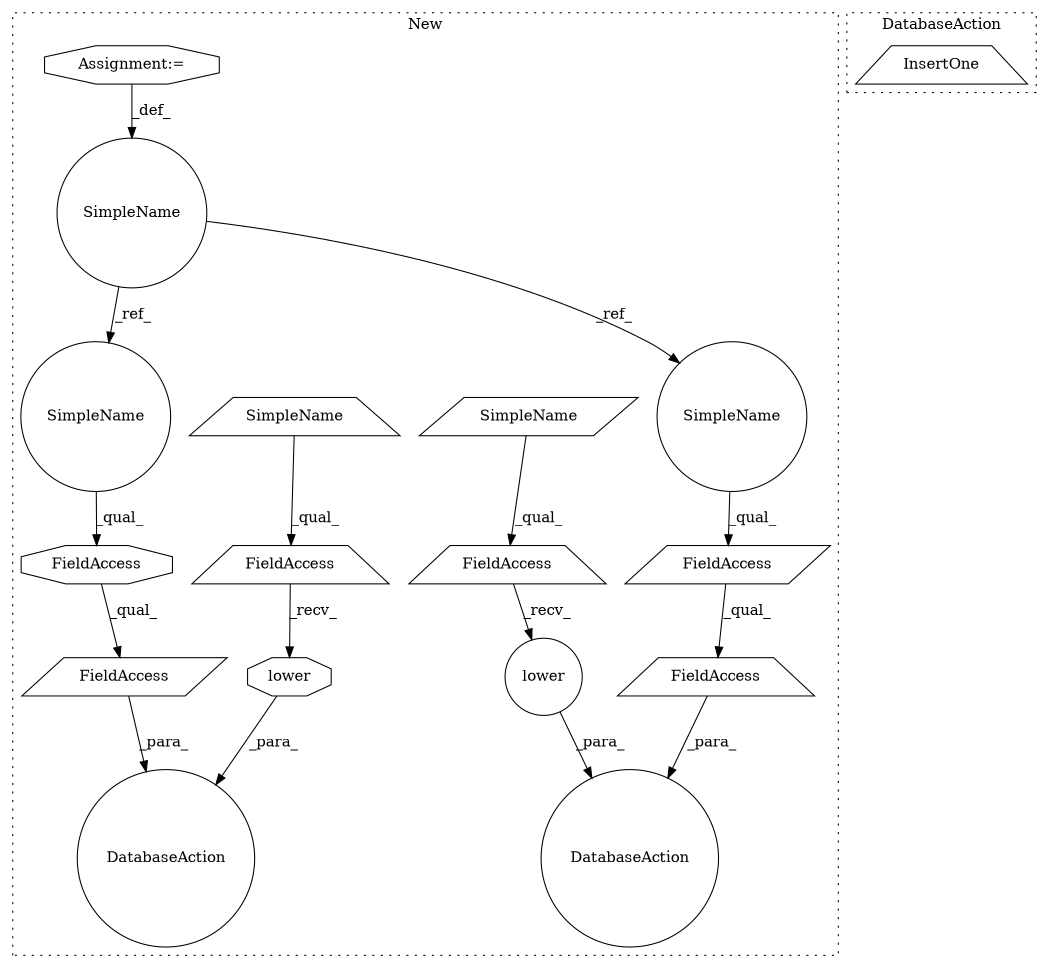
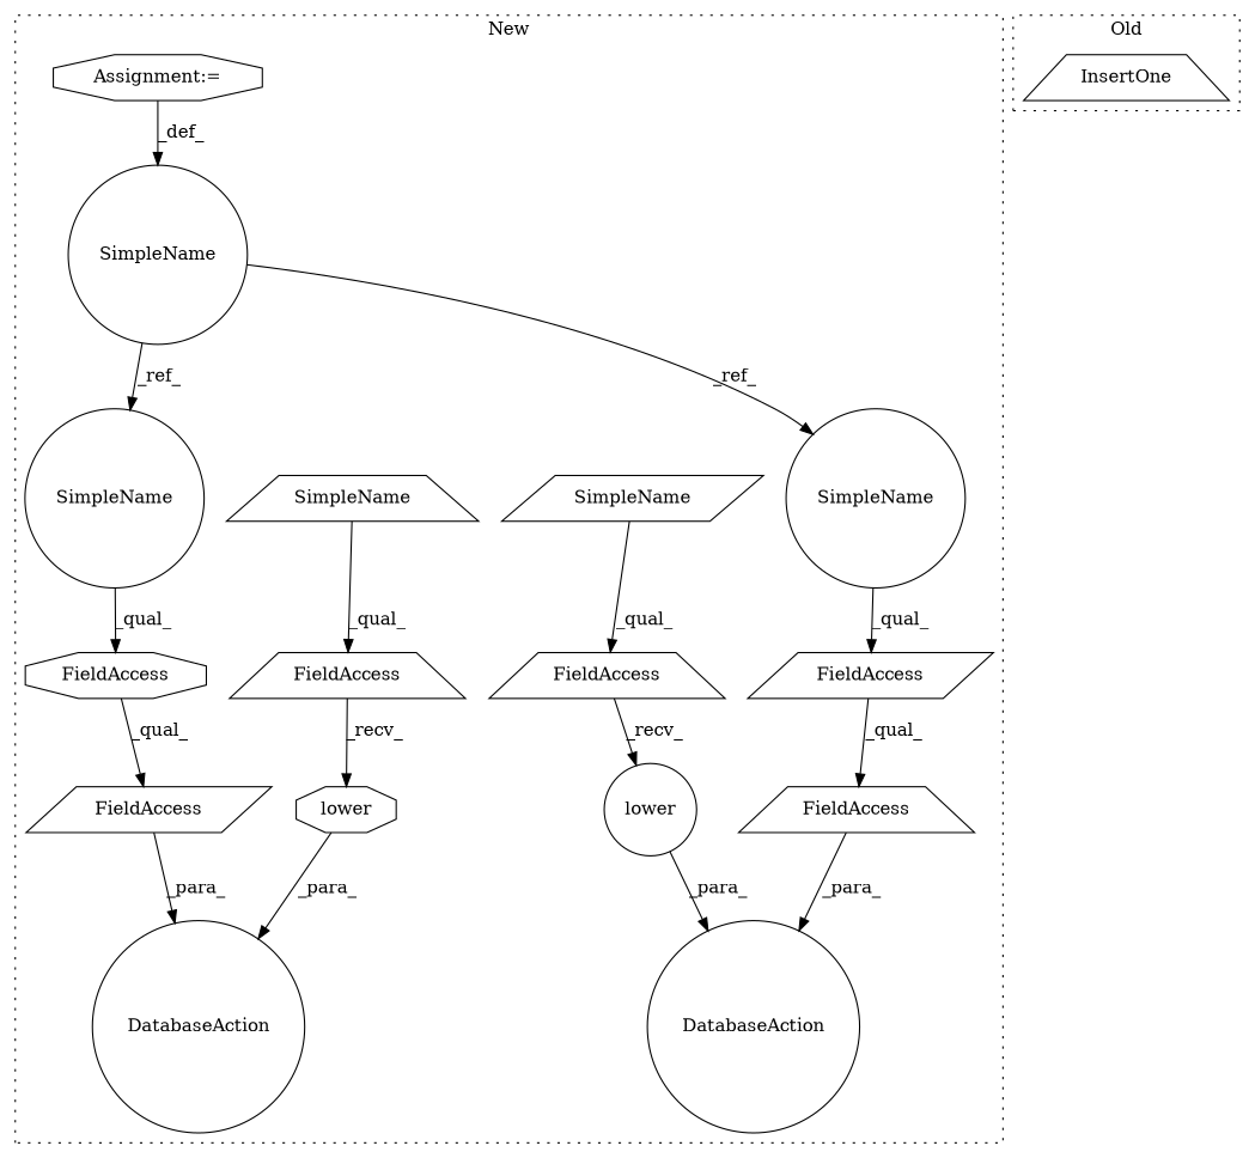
  digraph {
    node [a=22 l=14 s=2356 shape=circle]
    n1 [a=32 l="15,1" label=DatabaseAction s="2341,2416"]
    n2 [a=32 l=7 label=lower s=2404]
    n3 [l=32 label=FieldAccess shape=trapezium]
    n4 [label=FieldAccess s=2389 shape=trapezium]
    n5 [label=FieldAccess s=2275 shape=trapezium]
    n6 [a=32 l=7 label=lower s=2290 shape=octagon]
    n7 [a=32 l="15,1" label=DatabaseAction s="2227,2302"]
    n8 [l=32 label=FieldAccess s=2242 shape=parallelogram]
    n9 [l=22 label=FieldAccess s=2242 shape=octagon]
    n10 [a=42 label=SimpleName s=2164]
    n11 [l=22 label=FieldAccess shape=parallelogram]
    n12 [a=7 label="Assignment:=" s=2164 shape=octagon]
    n13 [a=42 label=SimpleName s=2242]
    n14 [a=42 label=SimpleName]
    n15 [a=42 l=4 label=SimpleName s=2389 shape=parallelogram]
    n16 [a=42 l=4 label=SimpleName s=2275 shape=trapezium]
    n17 [a=32 l="10,1" label=InsertOne s="2426,2446" shape=trapezium]
    subgraph cluster_1 {
      label=New
      style=dotted
      n1
      n2
      n3
      n4
      n5
      n6
      n7
      n8
      n9
      n10
      n11
      n12
      n13
      n14
      n15
      n16
    }
    subgraph cluster_2 {
-     label=DatabaseAction
+     label=Old
      style=dotted
      n17
    }
    n2 -> n1 [label=_para_]
    n3 -> n1 [label=_para_]
    n4 -> n2 [label=_recv_]
    n5 -> n6 [label=_recv_]
    n6 -> n7 [label=_para_]
    n8 -> n7 [label=_para_]
    n9 -> n8 [label=_qual_]
    n10 -> n13 [label=_ref_]
    n10 -> n14 [label=_ref_]
    n11 -> n3 [label=_qual_]
    n12 -> n10 [label=_def_]
    n13 -> n9 [label=_qual_]
    n14 -> n11 [label=_qual_]
    n15 -> n4 [label=_qual_]
    n16 -> n5 [label=_qual_]
  }
